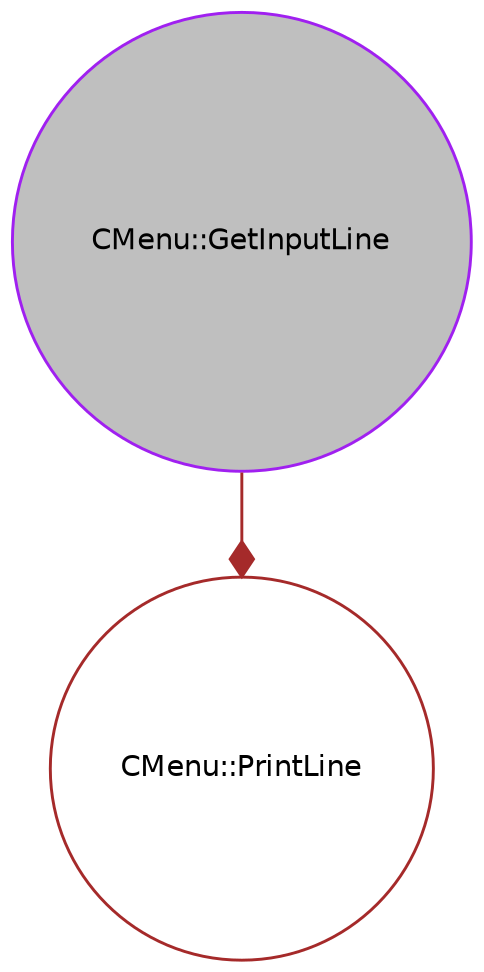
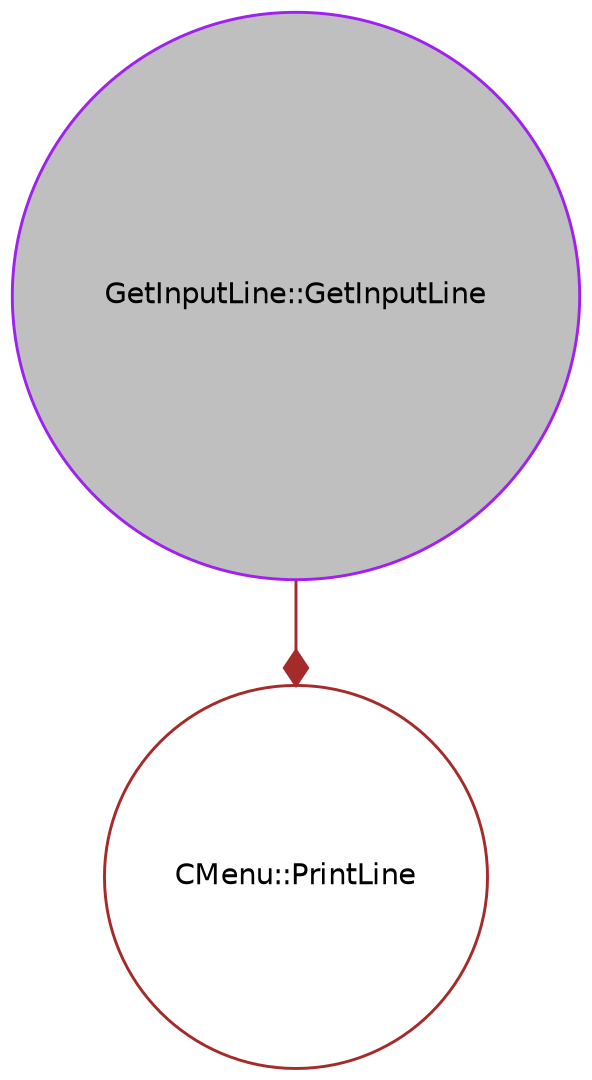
  digraph {
    rankdir=TB
    node [fontname=Helvetica fontsize=10 shape=circle style=filled]
-   n1 [color=purple fillcolor=grey75 fontcolor=black height=0.2 label="CMenu::GetInputLine" width=0.4]
+   n1 [color=purple fillcolor=grey75 fontcolor=black height=0.2 label="GetInputLine::GetInputLine" width=0.4]
    n2 [color=brown fillcolor=white height=0.2 label="CMenu::PrintLine" width=0.4]
    n1 -> n2 [color=brown fontname=Helvetica fontsize=10 labelfontname=Helvetica labelfontsize=10 style=solid arrowhead=diamond]
  }
